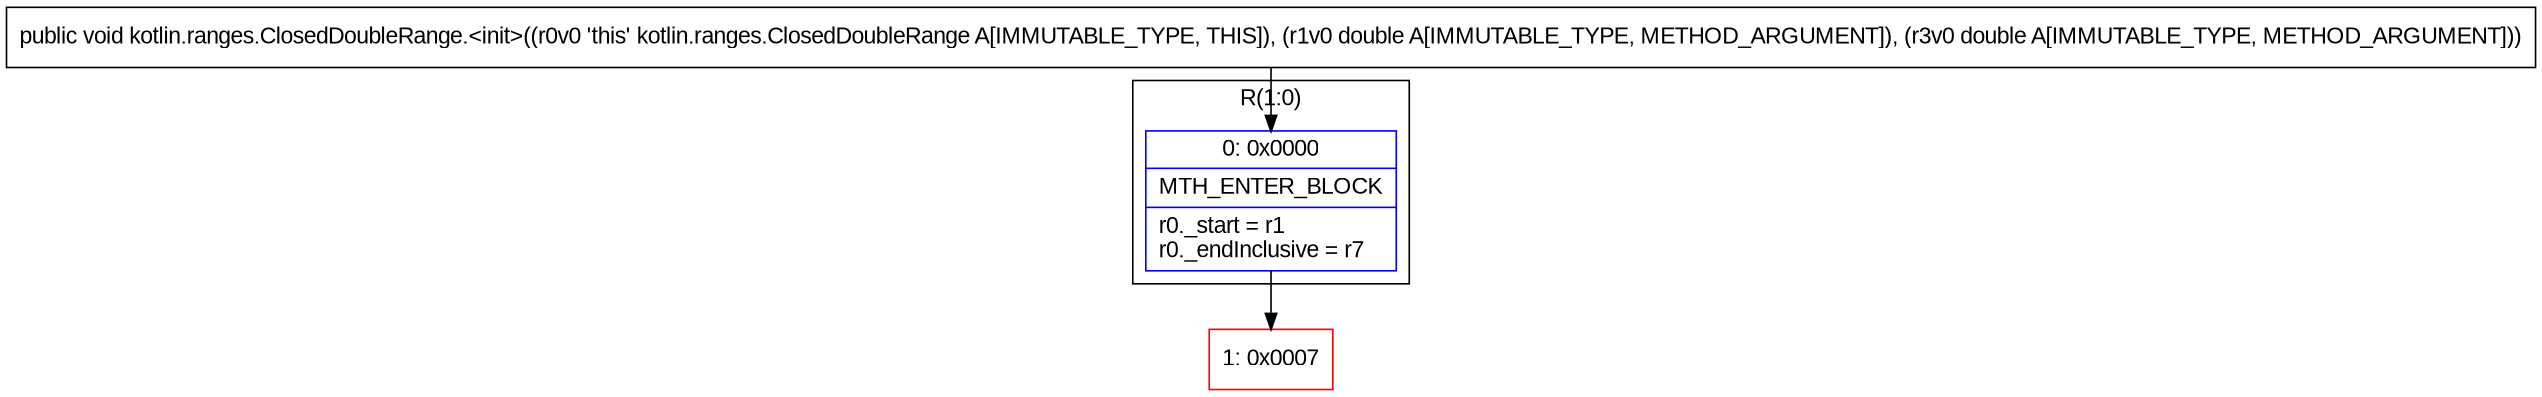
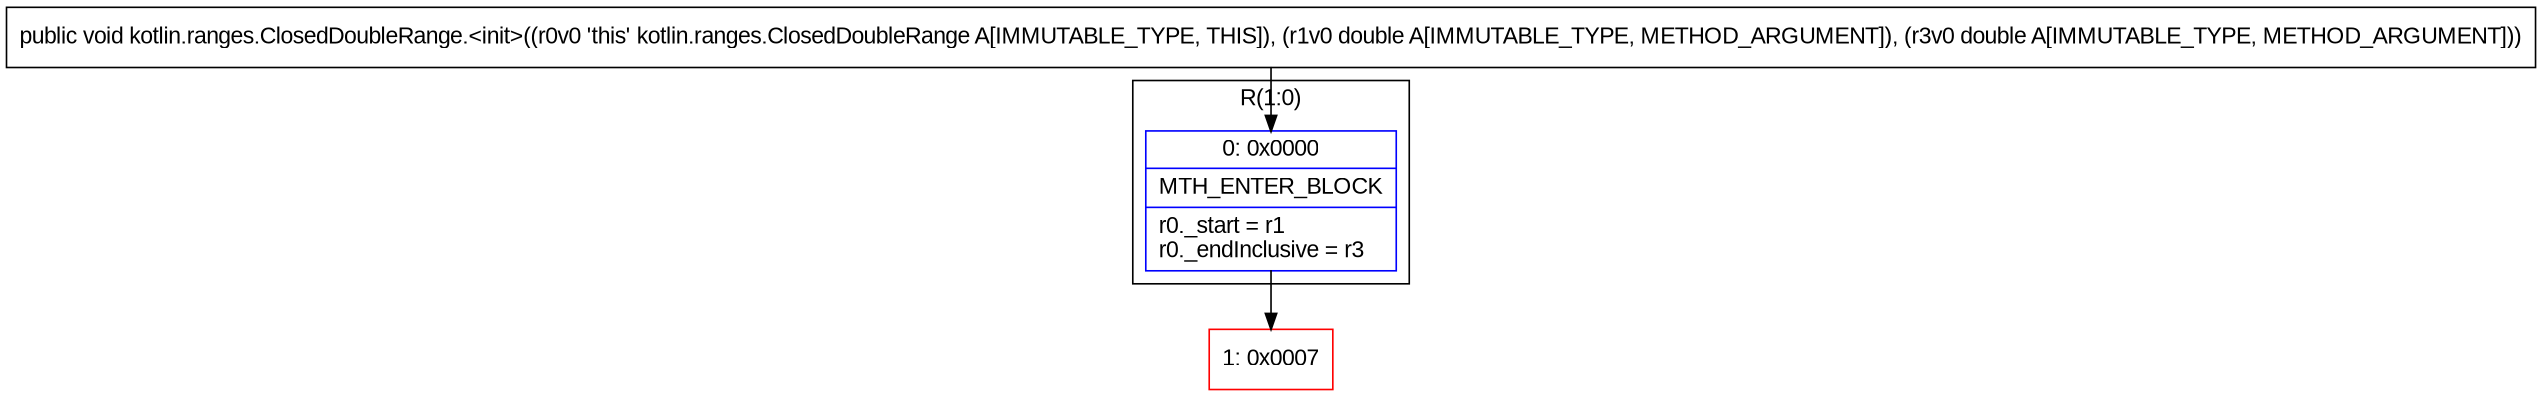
  digraph {
    fontname="Liberation Sans"
    node [shape=record fontname="Liberation Sans"]
    edge [fontname="Liberation Sans"]
-   n1 [color=blue label="{0\:\ 0x0000|MTH_ENTER_BLOCK\l|r0._start = r1\lr0._endInclusive = r7\l}"]
+   n1 [color=blue label="{0\:\ 0x0000|MTH_ENTER_BLOCK\l|r0._start = r1\lr0._endInclusive = r3\l}"]
    n2 [color=red label="{1\:\ 0x0007}"]
    n3 [label="{public void kotlin.ranges.ClosedDoubleRange.\<init\>((r0v0 'this' kotlin.ranges.ClosedDoubleRange A[IMMUTABLE_TYPE, THIS]), (r1v0 double A[IMMUTABLE_TYPE, METHOD_ARGUMENT]), (r3v0 double A[IMMUTABLE_TYPE, METHOD_ARGUMENT])) }"]
    subgraph cluster_1 {
      label="R(1:0)"
      n1
    }
    n1 -> n2
    n3 -> n1
  }
